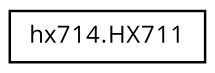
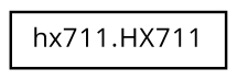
  digraph {
    rankdir=LR
    fontname="Open Sans"
-   n1 [color=black fillcolor=white fontname="Open Sans" fontsize=10 height=0.2 label="hx714.HX711" shape=record style=filled width=0.4]
+   n1 [color=black fillcolor=white fontname="Open Sans" fontsize=10 height=0.2 label="hx711.HX711" shape=record style=filled width=0.4]
  }
